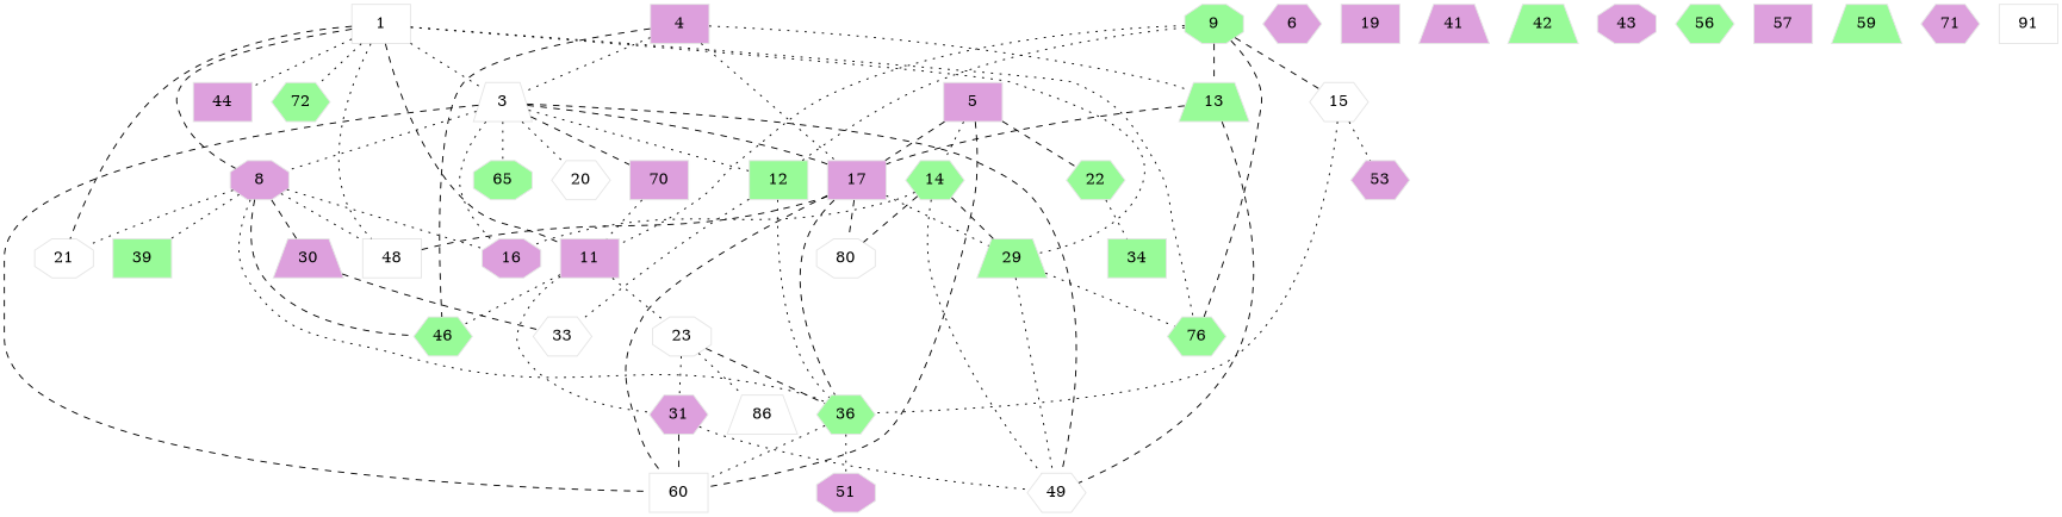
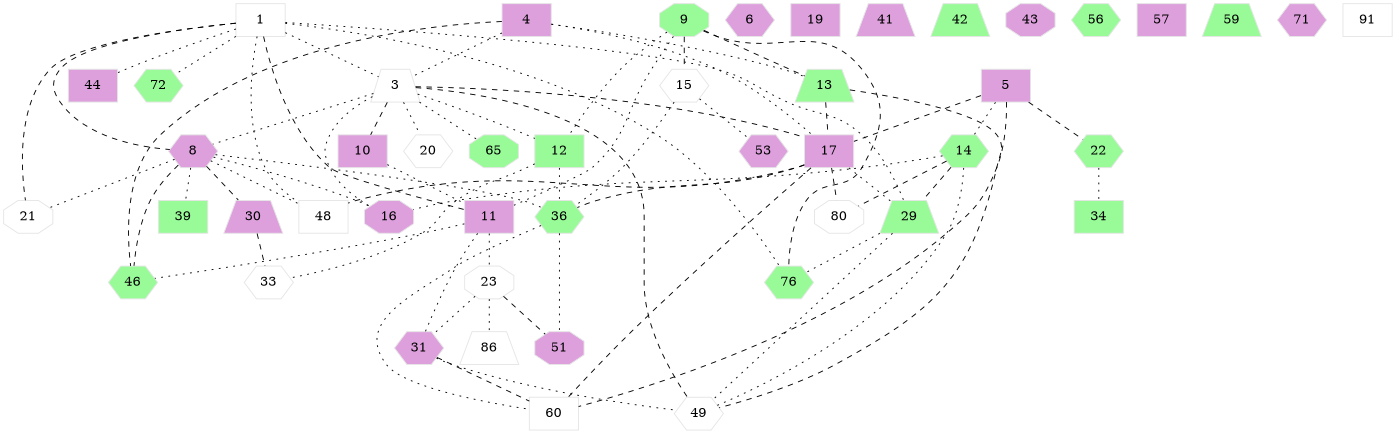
  graph {
    node [color=gray90 fillcolor=plum shape=box style=filled]
    edge [style=dotted]
    1 [fillcolor=white super="+26+24"]
    3 [fillcolor=white shape=trapezium super="+62+67+47+7+4"]
-   8 [shape=octagon super="+25"]
+   8 [shape=hexagon super="+25"]
    11 [super="+45+53"]
    21 [fillcolor=white shape=octagon super="+38"]
    29 [fillcolor=palegreen shape=trapezium]
    44
    48 [fillcolor=white]
    72 [fillcolor=palegreen shape=hexagon]
    n10 [fillcolor=palegreen label=76 shape=hexagon]
    17 [super="+55"]
-   10 [label=70]
+   10
    12 [fillcolor=palegreen]
    16 [shape=octagon super="+40"]
    20 [fillcolor=white shape=hexagon super="+79"]
    49 [fillcolor=white shape=hexagon super="+70+61"]
    60 [fillcolor=white super="+78+83"]
    65 [fillcolor=palegreen shape=octagon]
    46 [fillcolor=palegreen shape=hexagon super="+85+74"]
    30 [shape=trapezium]
    36 [fillcolor=palegreen shape=hexagon super="+58+63"]
    39 [fillcolor=palegreen super="+54"]
    23 [fillcolor=white shape=octagon super="+88+35"]
    31 [shape=hexagon super="+64"]
    n25 [label=4]
    13 [fillcolor=palegreen shape=trapezium super="+32"]
    80 [fillcolor=white shape=octagon]
    33 [fillcolor=white shape=hexagon super="+77"]
    14 [fillcolor=palegreen shape=hexagon super="+37"]
    5
    22 [fillcolor=palegreen shape=hexagon]
    34 [fillcolor=palegreen super="+94"]
    6 [shape=hexagon]
    51 [shape=octagon super="+81"]
    9 [fillcolor=palegreen shape=octagon super="+18"]
    15 [fillcolor=white shape=hexagon]
    n37 [label=53 shape=hexagon super="+87"]
    86 [fillcolor=white shape=trapezium]
    19
    41 [shape=trapezium super="+89"]
    42 [fillcolor=palegreen shape=trapezium]
    43 [shape=octagon]
    56 [fillcolor=palegreen shape=hexagon]
    57
    59 [fillcolor=palegreen shape=trapezium]
    71 [shape=hexagon]
    91 [fillcolor=white]
    1 -- 3
    1 -- 8 [style=dashed]
    1 -- 11 [style=dashed weight=2]
    1 -- 21 [style=dashed]
    1 -- 29
    1 -- 44
    1 -- 48
    1 -- 72
    1 -- n10
    3 -- 8 [weight=3]
    3 -- 17 [style=dashed]
    3 -- 10 [style=dashed]
    3 -- 12
    3 -- 16 [weight=2]
    3 -- 20
    3 -- 49 [style=dashed weight=2]
-   3 -- 60 [style=dashed]
    3 -- 65
    8 -- 21
    8 -- 48
    8 -- 16
    8 -- 46 [style=dashed]
    8 -- 30 [style=dashed]
    8 -- 36
    8 -- 39
    11 -- 46
    11 -- 23
    11 -- 31
    29 -- n10
    29 -- 49
    17 -- 29
    17 -- 48 [style=dashed]
    17 -- 60 [style=dashed]
    17 -- 36 [style=dashed]
    17 -- 80 [style=dashed]
    10 -- 11
    12 -- 36
    12 -- 33
    30 -- 33 [style=dashed]
    36 -- 60
    36 -- 51
    23 -- 31
-   23 -- 36 [style=dashed]
+   23 -- 51 [style=dashed]
    23 -- 86
    31 -- 49
    31 -- 60 [style=dashed]
    n25 -- 3
    n25 -- 17
    n25 -- 46 [style=dashed]
    n25 -- 13
    13 -- 17 [style=dashed]
    13 -- 49 [style=dashed]
    14 -- 29 [style=dashed]
    14 -- 16
    14 -- 49
    14 -- 80 [style=dashed]
    5 -- 17 [style=dashed]
    5 -- 60 [style=dashed]
    5 -- 14
    5 -- 22 [style=dashed]
    22 -- 34
    9 -- 11
    9 -- n10 [style=dashed]
    9 -- 12
    9 -- 13 [style=dashed]
    9 -- 15 [style=dashed]
    15 -- 36
    15 -- n37
  }
